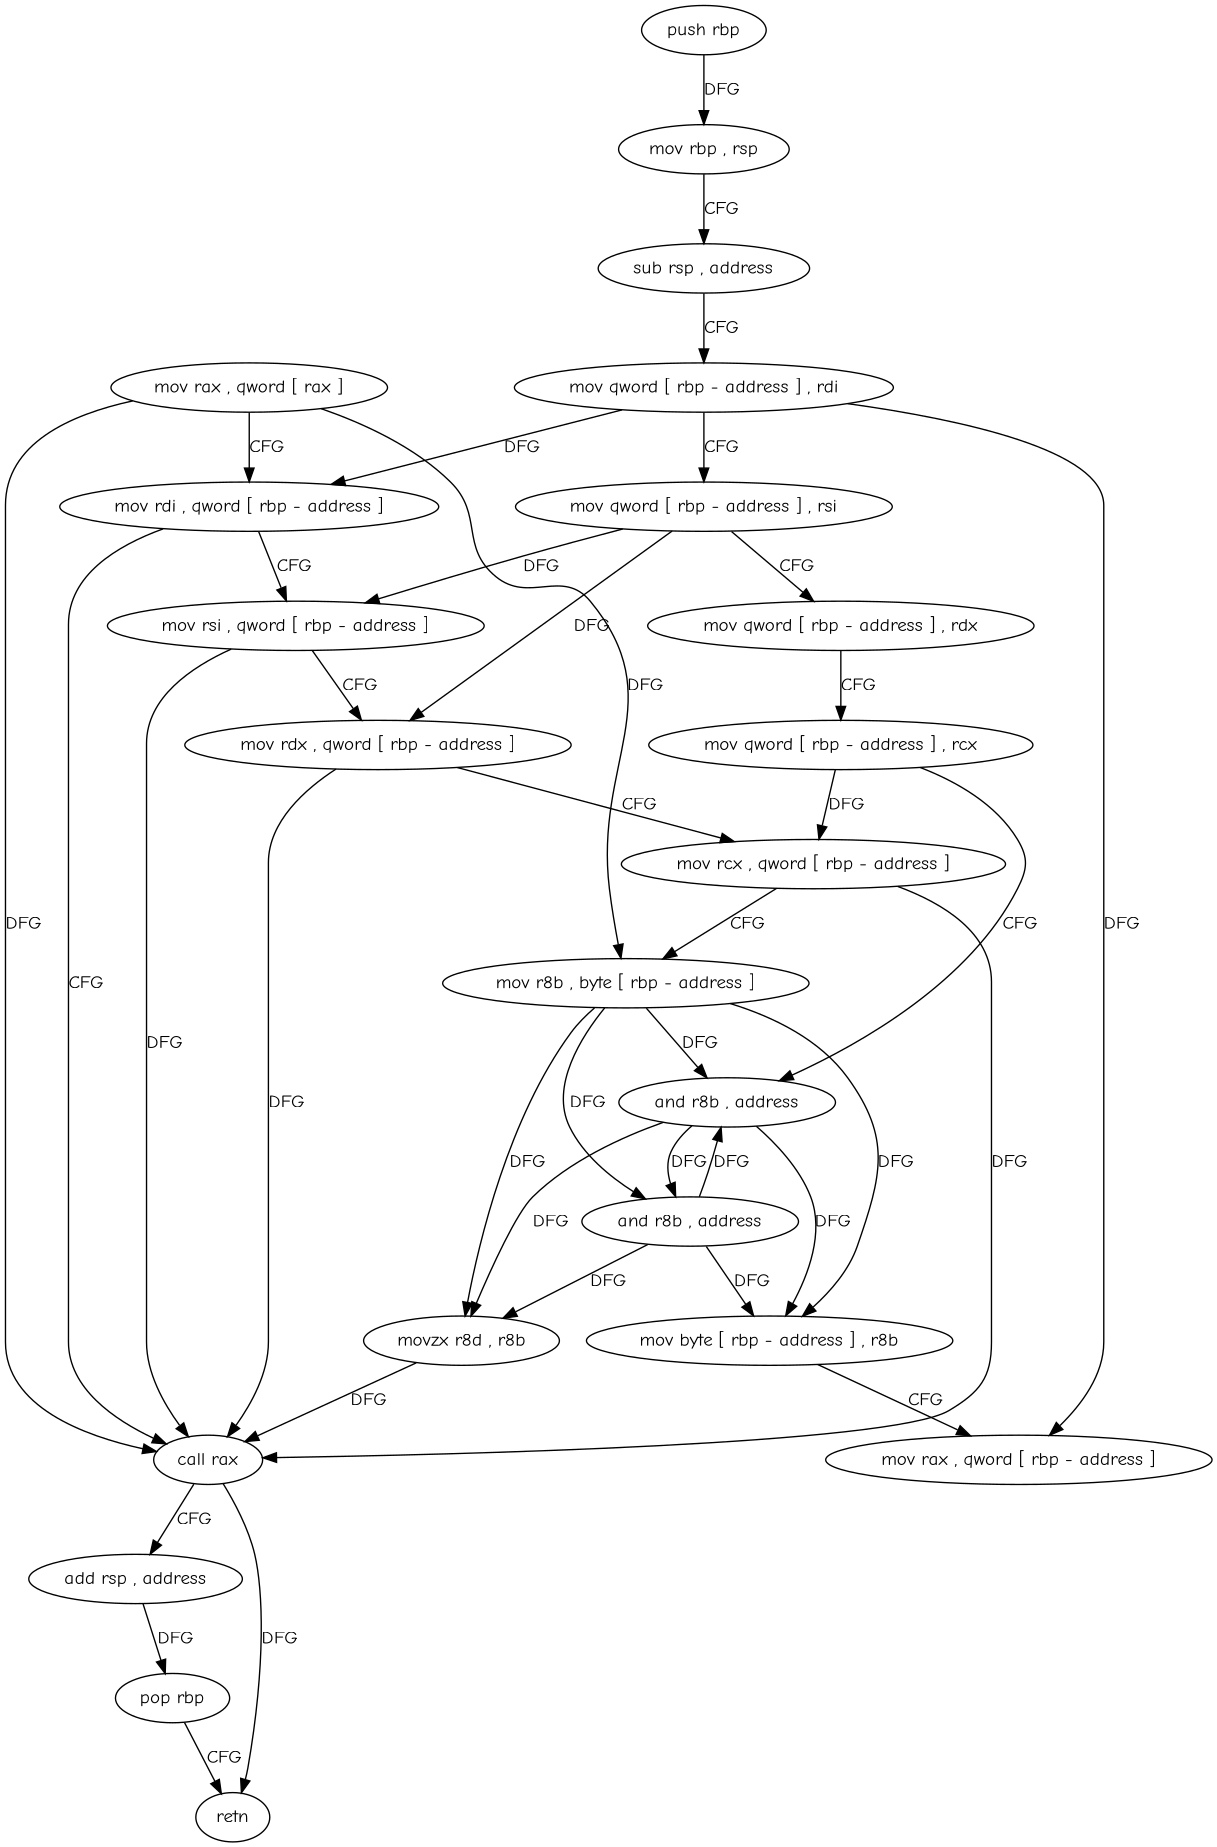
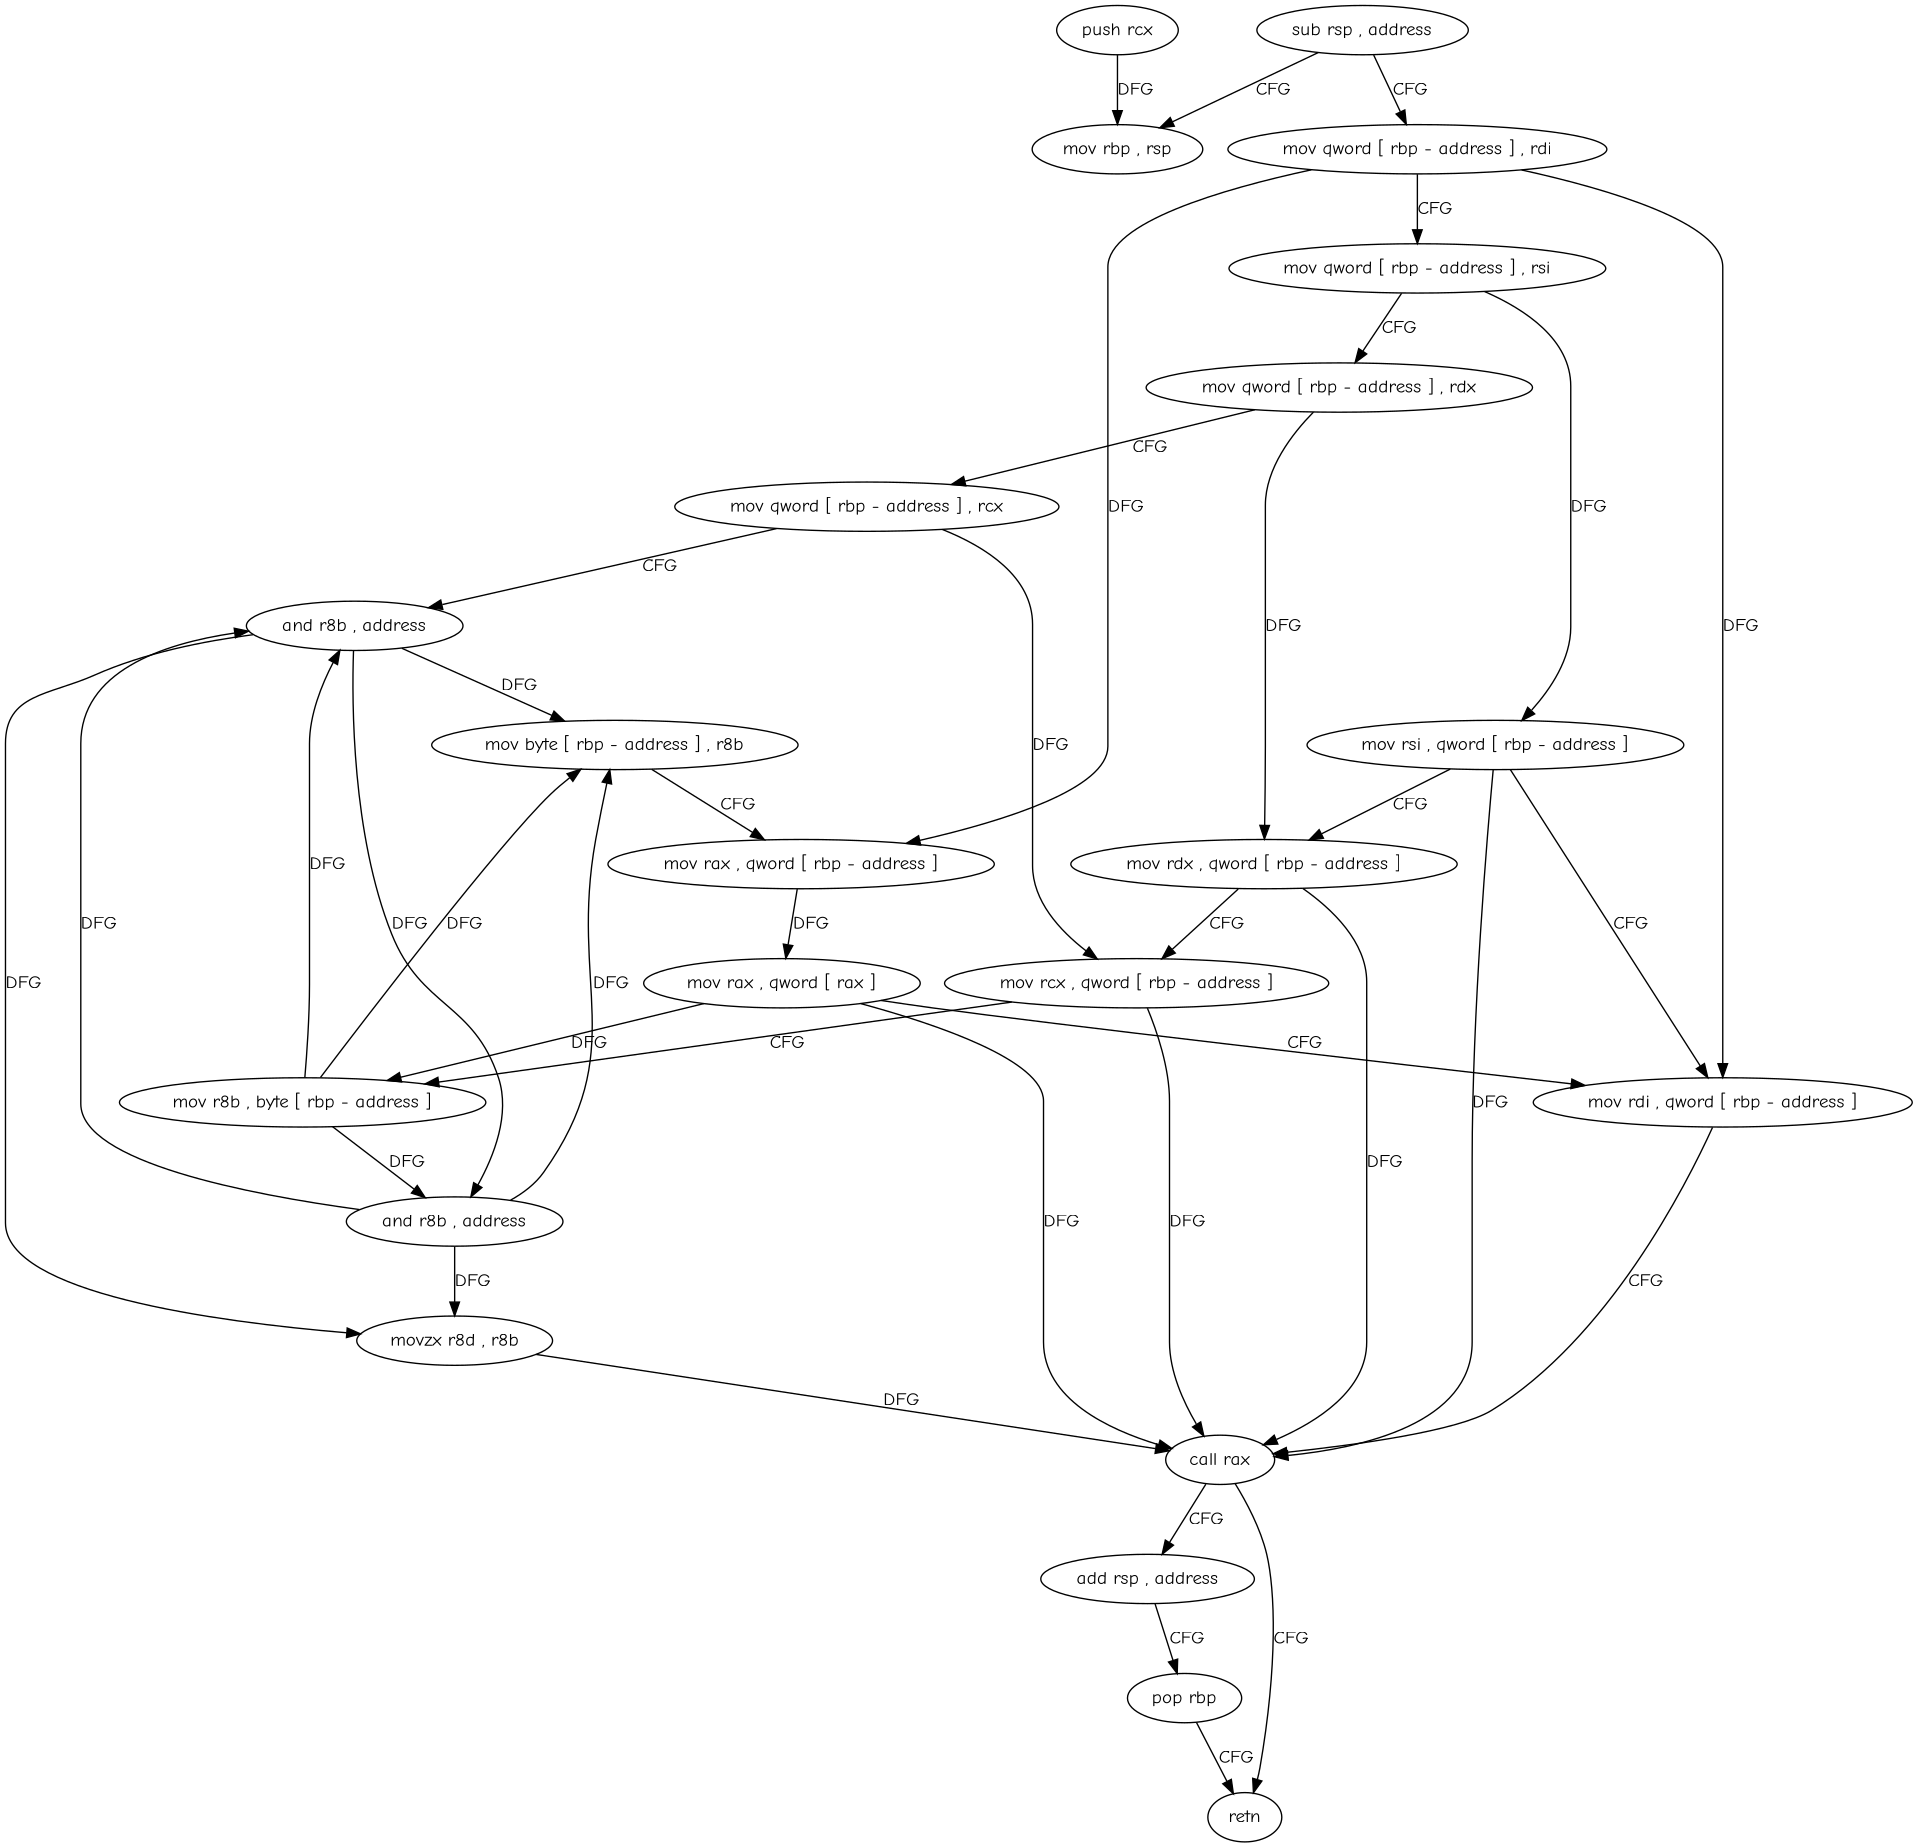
  digraph {
    fontname="Comic Neue"
    node [fontname="Comic Neue"]
    edge [fontname="Comic Neue"]
-   n1 [label="push rbp"]
+   n1 [label="push rcx"]
    n2 [label="mov rbp , rsp"]
    n3 [label="sub rsp , address"]
    n4 [label="mov qword [ rbp - address ] , rdi"]
    n5 [label="mov qword [ rbp - address ] , rsi"]
    n6 [label="mov rax , qword [ rbp - address ]"]
    n7 [label="mov rdi , qword [ rbp - address ]"]
    n8 [label="mov qword [ rbp - address ] , rdx"]
    n9 [label="mov rsi , qword [ rbp - address ]"]
    n10 [label="mov rax , qword [ rax ]"]
    n11 [label="call rax"]
    n12 [label="mov qword [ rbp - address ] , rcx"]
    n13 [label="mov rdx , qword [ rbp - address ]"]
    n14 [label="and r8b , address"]
    n15 [label="mov rcx , qword [ rbp - address ]"]
    n16 [label="mov byte [ rbp - address ] , r8b"]
    n17 [label="and r8b , address"]
    n18 [label="movzx r8d , r8b"]
    n19 [label="mov r8b , byte [ rbp - address ]"]
    n20 [label="add rsp , address"]
    n21 [label=retn]
    n22 [label="pop rbp"]
    n1 -> n2 [label=DFG]
-   n2 -> n3 [label=CFG]
+   n3 -> n2 [label=CFG]
    n3 -> n4 [label=CFG]
    n4 -> n5 [label=CFG]
    n4 -> n6 [label=DFG]
    n4 -> n7 [label=DFG]
    n5 -> n8 [label=CFG]
    n5 -> n9 [label=DFG]
-   n7 -> n9 [label=CFG]
+   n6 -> n10 [label=DFG]
+   n9 -> n7 [label=CFG]
    n7 -> n11 [label=CFG]
    n8 -> n12 [label=CFG]
-   n5 -> n13 [label=DFG]
+   n8 -> n13 [label=DFG]
    n9 -> n11 [label=DFG]
    n9 -> n13 [label=CFG]
    n10 -> n7 [label=CFG]
    n10 -> n11 [label=DFG]
    n10 -> n19 [label=DFG]
    n11 -> n20 [label=CFG]
-   n11 -> n21 [label=DFG]
+   n11 -> n21 [label=CFG]
    n12 -> n14 [label=CFG]
    n12 -> n15 [label=DFG]
    n13 -> n11 [label=DFG]
    n13 -> n15 [label=CFG]
    n14 -> n16 [label=DFG]
    n14 -> n17 [label=DFG]
    n14 -> n18 [label=DFG]
    n15 -> n11 [label=DFG]
    n15 -> n19 [label=CFG]
    n16 -> n6 [label=CFG]
    n17 -> n14 [label=DFG]
    n17 -> n16 [label=DFG]
    n17 -> n18 [label=DFG]
    n18 -> n11 [label=DFG]
    n19 -> n14 [label=DFG]
    n19 -> n16 [label=DFG]
    n19 -> n17 [label=DFG]
-   n19 -> n18 [label=DFG]
-   n20 -> n22 [label=DFG]
+   n20 -> n22 [label=CFG]
    n22 -> n21 [label=CFG]
  }
